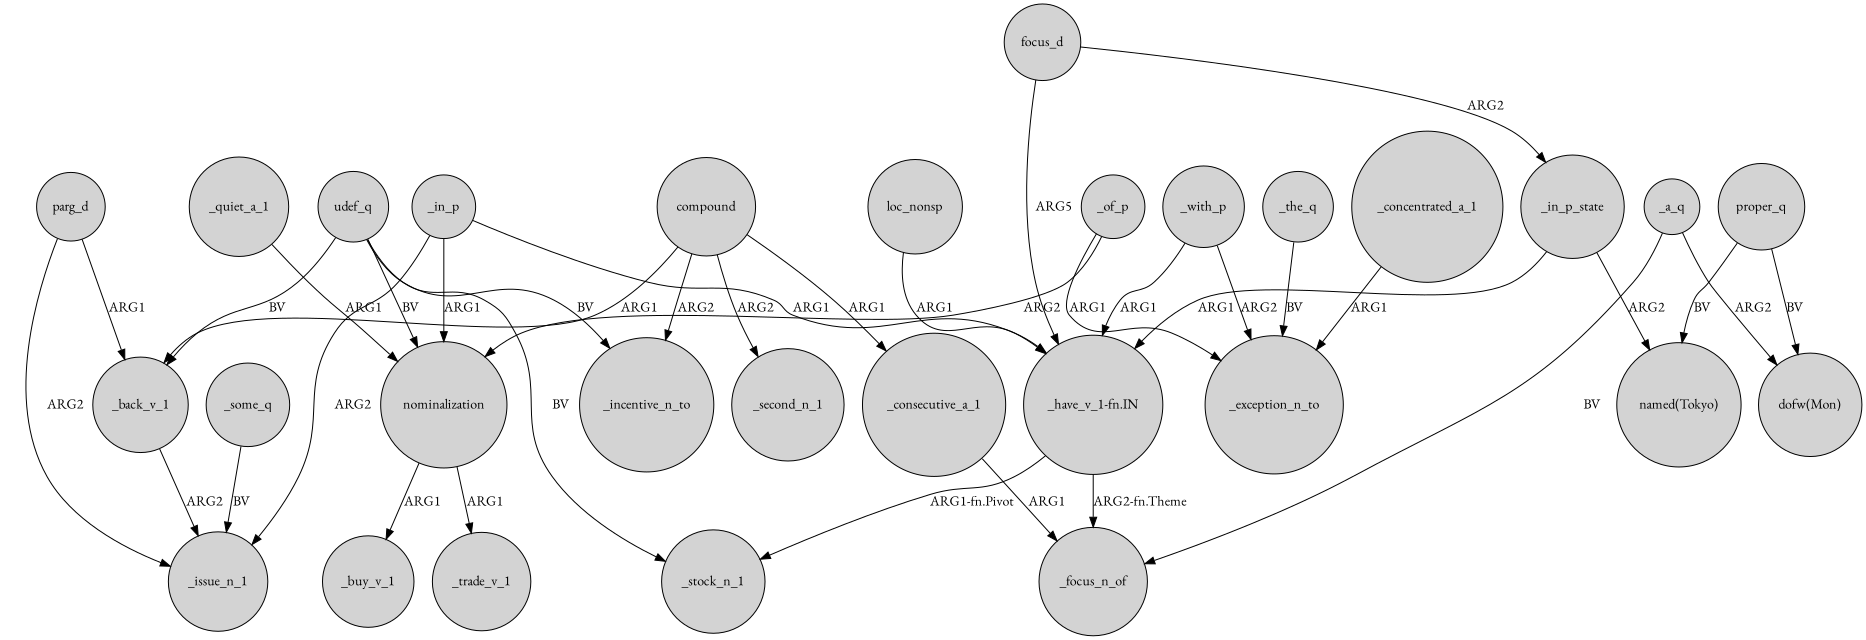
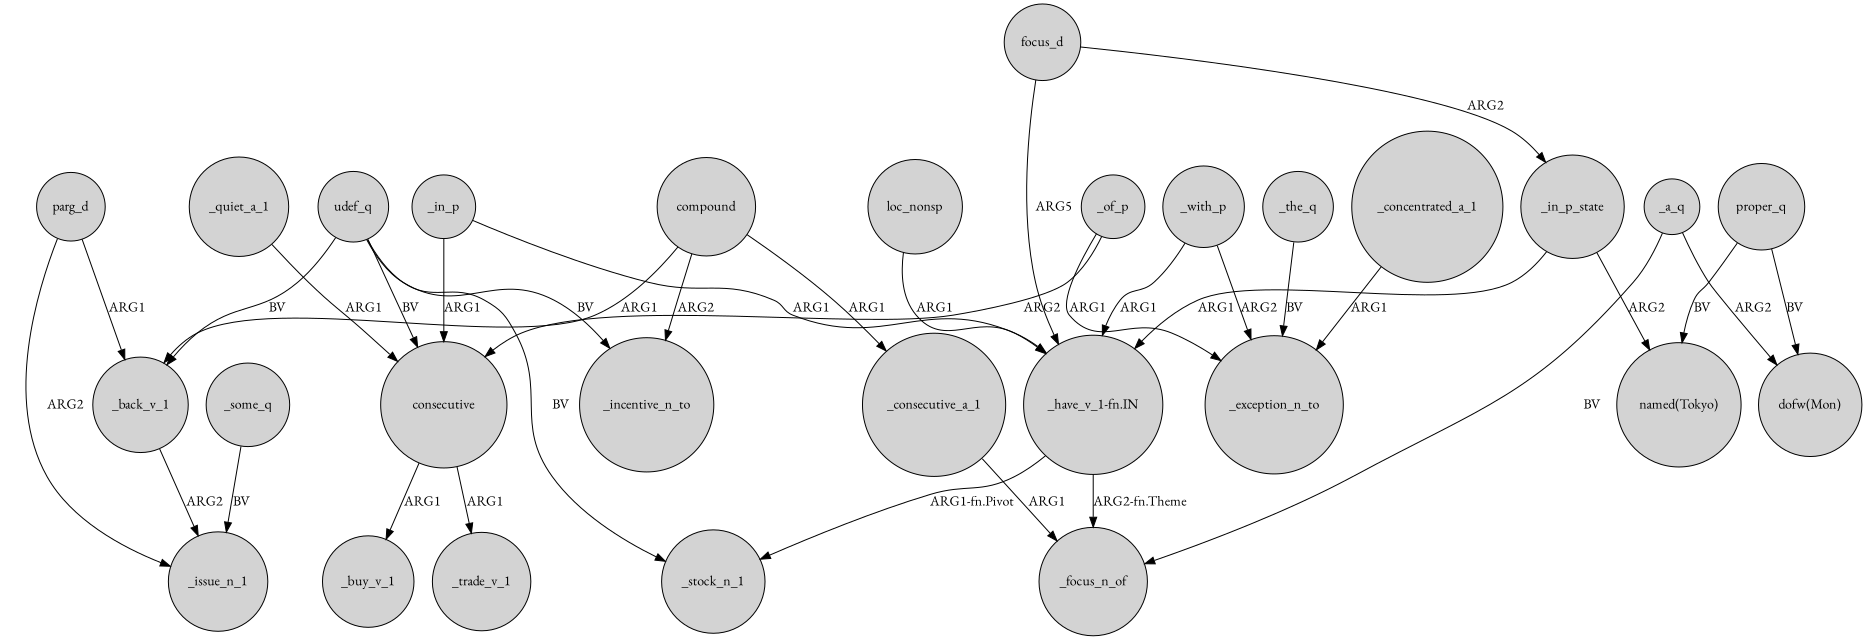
  digraph {
    fontname="EB Garamond"
    node [fontname="EB Garamond" shape=circle style=filled]
    edge [fontname="EB Garamond"]
    focus_d
    "_have_v_1-fn.IN"
    _in_p_state
    n4 [label=_focus_n_of]
    _stock_n_1
    "named(Tokyo)"
    _consecutive_a_1
    _quiet_a_1
-   nominalization
+   nominalization [label=consecutive]
    _buy_v_1
    _trade_v_1
    udef_q
    _incentive_n_to
    _back_v_1
    _a_q
    "dofw(Mon)"
    _with_p
    _exception_n_to
    compound
-   _second_n_1
    _issue_n_1
    _in_p
    _concentrated_a_1
    proper_q
    _of_p
    _the_q
    _some_q
    parg_d
    loc_nonsp
    focus_d -> "_have_v_1-fn.IN" [label=ARG5]
    focus_d -> _in_p_state [label=ARG2]
    "_have_v_1-fn.IN" -> n4 [label="ARG2-fn.Theme"]
    "_have_v_1-fn.IN" -> _stock_n_1 [label="ARG1-fn.Pivot"]
    _in_p_state -> "_have_v_1-fn.IN" [label=ARG1]
    _in_p_state -> "named(Tokyo)" [label=ARG2]
    _consecutive_a_1 -> n4 [label=ARG1]
    _quiet_a_1 -> nominalization [label=ARG1]
    nominalization -> _buy_v_1 [label=ARG1]
    nominalization -> _trade_v_1 [label=ARG1]
    udef_q -> _stock_n_1 [label=BV]
    udef_q -> nominalization [label=BV]
    udef_q -> _incentive_n_to [label=BV]
    udef_q -> _back_v_1 [label=BV]
    _back_v_1 -> _issue_n_1 [label=ARG2]
    _a_q -> n4 [label=BV]
    _a_q -> "dofw(Mon)" [label=ARG2]
    _with_p -> "_have_v_1-fn.IN" [label=ARG1]
    _with_p -> _exception_n_to [label=ARG2]
    compound -> _consecutive_a_1 [label=ARG1]
    compound -> _incentive_n_to [label=ARG2]
    compound -> _back_v_1 [label=ARG1]
-   compound -> _second_n_1 [label=ARG2]
    _in_p -> "_have_v_1-fn.IN" [label=ARG1]
    _in_p -> nominalization [label=ARG1]
-   _in_p -> _issue_n_1 [label=ARG2]
    _concentrated_a_1 -> _exception_n_to [label=ARG1]
    proper_q -> "named(Tokyo)" [label=BV]
    proper_q -> "dofw(Mon)" [label=BV]
    _of_p -> nominalization [label=ARG2]
    _of_p -> _exception_n_to [label=ARG1]
    _the_q -> _exception_n_to [label=BV]
    _some_q -> _issue_n_1 [label=BV]
    parg_d -> _back_v_1 [label=ARG1]
    parg_d -> _issue_n_1 [label=ARG2]
    loc_nonsp -> "_have_v_1-fn.IN" [label=ARG1]
  }
